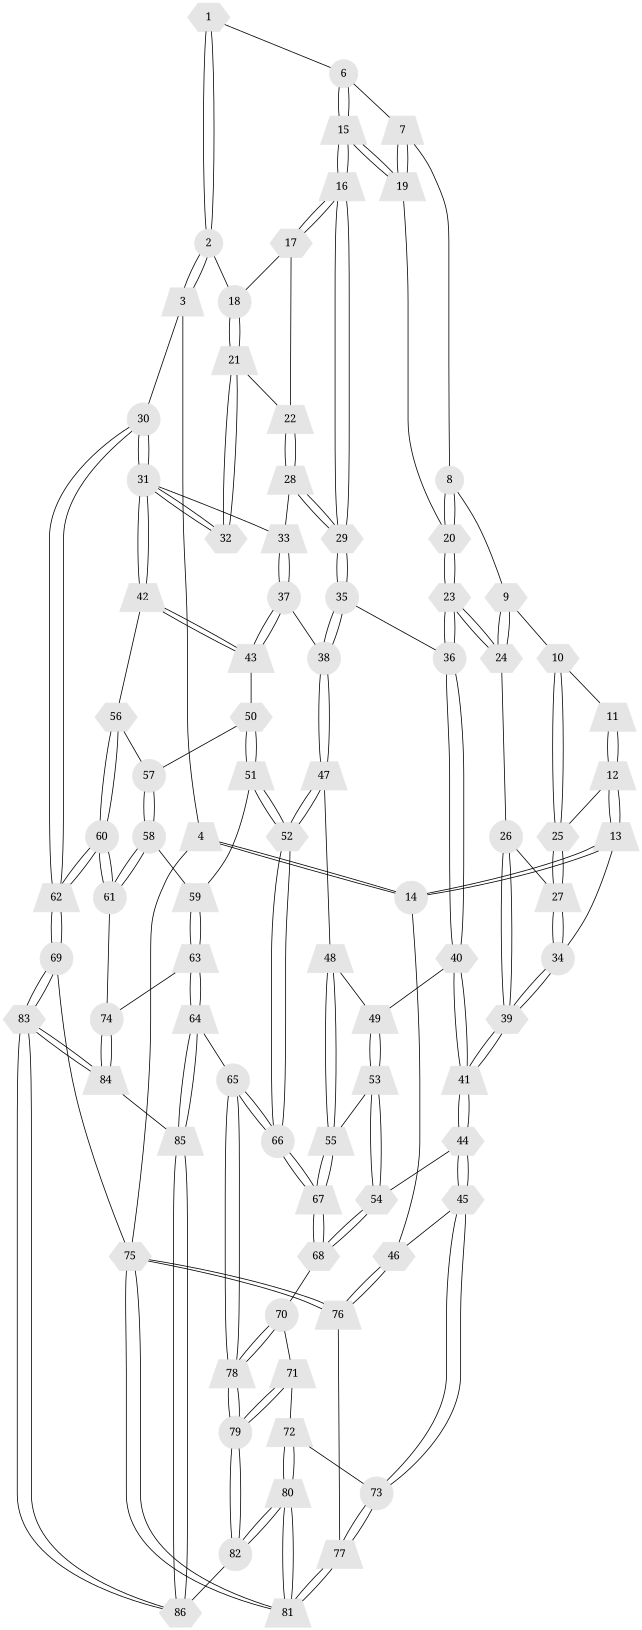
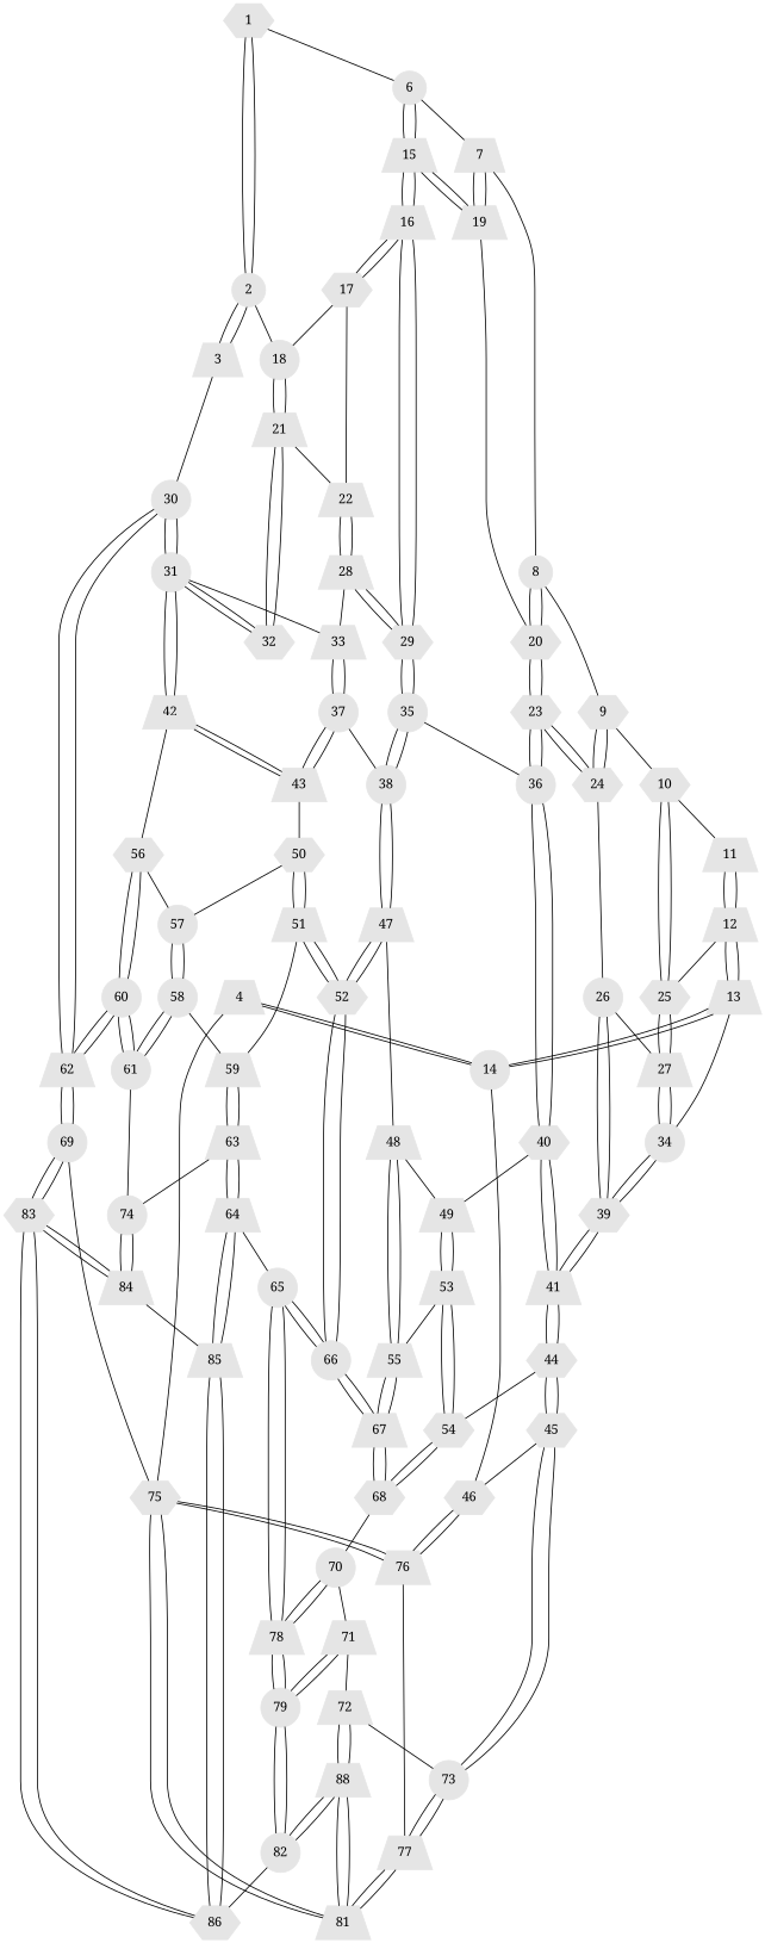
  graph {
    fontname="Noto Serif"
    node [color=gray90 fontname="Noto Serif" shape=trapezium style=filled]
    edge [fontname="Noto Serif"]
    1 [shape=hexagon]
    2 [shape=circle]
    6 [shape=circle]
    3
    18 [shape=circle]
    7
    15
    4
    30 [shape=circle]
    21
    14 [shape=circle]
    75 [shape=hexagon]
    31 [shape=circle]
    62
    69 [shape=circle]
    83 [shape=hexagon]
    46 [shape=hexagon]
    76
    81
    11
    12
    8 [shape=circle]
    19
    16
    9 [shape=hexagon]
    20 [shape=hexagon]
    10 [shape=hexagon]
    24 [shape=hexagon]
    23 [shape=hexagon]
    25 [shape=hexagon]
    26 [shape=circle]
    27
    13
    34 [shape=circle]
    39 [shape=hexagon]
    17 [shape=hexagon]
    29 [shape=hexagon]
    22
    35 [shape=circle]
    28
    32 [shape=hexagon]
    36 [shape=circle]
    33
    40 [shape=hexagon]
    41
    37 [shape=circle]
    38 [shape=circle]
    42
    43
    56 [shape=hexagon]
    47
    49
    50 [shape=hexagon]
    48
    52 [shape=hexagon]
    44 [shape=hexagon]
    53
    45 [shape=hexagon]
    54 [shape=hexagon]
    57 [shape=circle]
    60 [shape=circle]
    51
    73 [shape=circle]
    68 [shape=hexagon]
    77
    55
    66 [shape=circle]
    67
    59
    58 [shape=circle]
    63
    70 [shape=circle]
    61 [shape=circle]
    74 [shape=circle]
    64
    84
    65 [shape=circle]
    85
    78
    86 [shape=hexagon]
    79 [shape=circle]
    71
    72
-   80
+   80 [label=88]
    82 [shape=circle]
    1 -- 2
    1 -- 2
    1 -- 6
    2 -- 3
    2 -- 3
    2 -- 18
    6 -- 7
    6 -- 15
    6 -- 15
-   3 -- 4
    3 -- 30
    18 -- 21
    18 -- 21
    7 -- 8
    7 -- 19
    7 -- 19
    15 -- 19
    15 -- 19
    15 -- 16
    15 -- 16
    4 -- 14
    4 -- 14
    4 -- 75
    30 -- 31
    30 -- 31
    30 -- 62
    30 -- 62
    21 -- 22
    21 -- 32
    21 -- 32
    14 -- 46
    75 -- 76
    75 -- 76
    75 -- 81
    75 -- 81
    31 -- 32
    31 -- 32
    31 -- 33
    31 -- 42
    31 -- 42
    62 -- 69
    62 -- 69
    69 -- 75
    69 -- 83
    69 -- 83
    83 -- 84
    83 -- 84
    83 -- 86
    83 -- 86
    46 -- 76
    46 -- 76
    76 -- 77
    11 -- 12
    11 -- 12
    12 -- 25
    12 -- 13
    12 -- 13
    8 -- 9
    8 -- 20
    8 -- 20
    19 -- 20
    16 -- 17
    16 -- 17
    16 -- 29
    16 -- 29
    9 -- 10
    9 -- 24
    9 -- 24
    20 -- 23
    20 -- 23
    10 -- 11
    10 -- 25
    10 -- 25
    24 -- 26
    23 -- 24
    23 -- 24
    23 -- 36
    23 -- 36
    25 -- 27
    25 -- 27
    26 -- 27
    26 -- 39
    26 -- 39
    27 -- 34
    27 -- 34
    13 -- 14
    13 -- 14
    13 -- 34
    34 -- 39
    34 -- 39
    39 -- 41
    39 -- 41
    17 -- 18
    17 -- 22
    29 -- 35
    29 -- 35
    22 -- 28
    22 -- 28
    35 -- 36
    35 -- 38
    35 -- 38
    28 -- 29
    28 -- 29
    28 -- 33
    36 -- 40
    36 -- 40
    33 -- 37
    33 -- 37
    40 -- 41
    40 -- 41
    40 -- 49
    41 -- 44
    41 -- 44
    37 -- 38
    37 -- 43
    37 -- 43
    38 -- 47
    38 -- 47
    42 -- 43
    42 -- 43
    42 -- 56
    43 -- 50
    56 -- 57
    56 -- 60
    56 -- 60
    47 -- 48
    47 -- 52
    47 -- 52
    49 -- 53
    49 -- 53
    50 -- 57
    50 -- 51
    50 -- 51
    48 -- 49
    48 -- 55
    48 -- 55
    52 -- 66
    52 -- 66
    44 -- 45
    44 -- 45
    44 -- 54
    53 -- 54
    53 -- 54
    53 -- 55
    45 -- 46
    45 -- 73
    45 -- 73
    54 -- 68
    54 -- 68
    57 -- 58
    57 -- 58
    60 -- 62
    60 -- 62
    60 -- 61
    60 -- 61
    51 -- 52
    51 -- 52
    51 -- 59
    73 -- 77
    73 -- 77
    68 -- 70
    77 -- 81
    77 -- 81
    55 -- 67
    55 -- 67
    66 -- 67
    66 -- 67
    67 -- 68
    67 -- 68
    59 -- 63
    59 -- 63
    58 -- 59
    58 -- 61
    58 -- 61
    63 -- 74
    63 -- 64
    63 -- 64
    70 -- 78
    70 -- 78
    70 -- 71
    61 -- 74
    74 -- 84
    74 -- 84
    64 -- 65
    64 -- 85
    64 -- 85
    84 -- 85
    65 -- 66
    65 -- 66
    65 -- 78
    65 -- 78
    85 -- 86
    85 -- 86
    78 -- 79
    78 -- 79
    79 -- 82
    79 -- 82
    71 -- 79
    71 -- 79
    71 -- 72
    72 -- 73
    72 -- 80
    72 -- 80
    80 -- 81
    80 -- 81
    80 -- 82
    80 -- 82
    82 -- 86
  }
